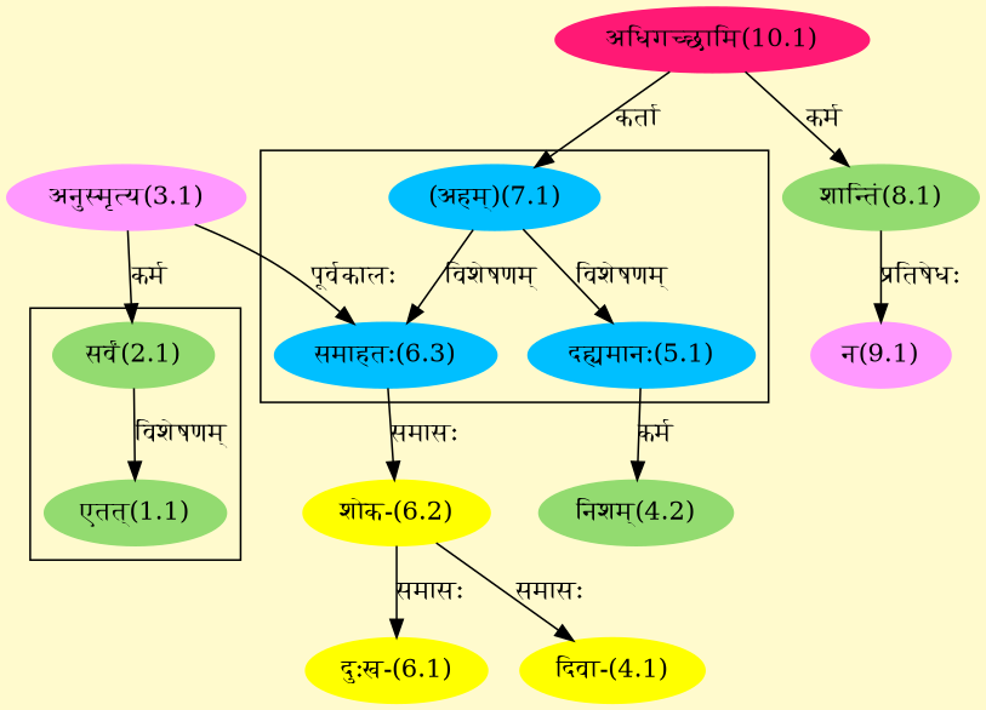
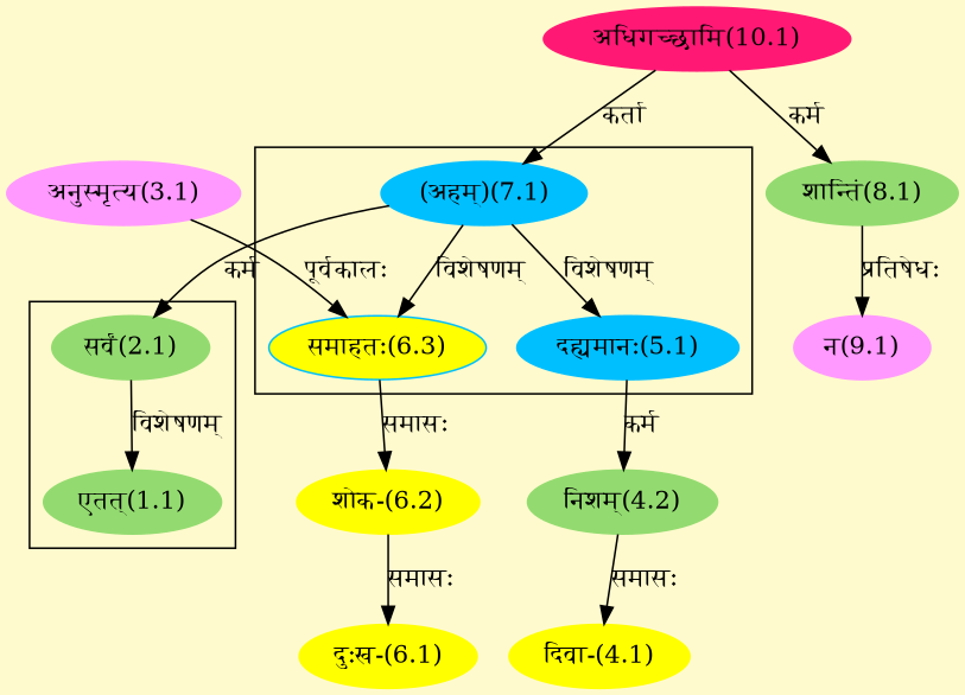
  digraph {
    bgcolor=lemonchiffon1
    compound=true
    rankdir=BT
    node [color="#93DB70" style=filled]
    edge [dir=back]
    n1 [label="एतत्(1.1)"]
    n2 [label="सर्वं(2.1)"]
    n3 [color="#00BFFF" label="दह्यमानः(5.1)"]
    n4 [color="#00BFFF" label="(अहम्)(7.1)"]
-   n5 [color="#00BFFF" label="समाहतः(6.3)"]
+   n5 [color="#00BFFF" label="समाहतः(6.3)" fillcolor="#FFFF00"]
    n6 [color="#FF99FF" label="अनुस्मृत्य(3.1)"]
    n7 [color="#FF1975" label="अधिगच्छामि(10.1)"]
    n8 [color="#FFFF00" label="दिवा-(4.1)"]
    n9 [label="निशम्(4.2)"]
    n10 [color="#FFFF00" label="दुःख-(6.1)"]
    n11 [color="#FFFF00" label="शोक-(6.2)"]
    n12 [label="शान्तिं(8.1)"]
    n13 [color="#FF99FF" label="न(9.1)"]
    subgraph cluster_1 {
      n1
      n2
    }
    subgraph cluster_2 {
      n3
      n4
      n5
    }
    n1 -> n2 [label="विशेषणम्"]
-   n2 -> n6 [label="कर्म"]
+   n2 -> n4 [label="कर्म"]
    n3 -> n4 [label="विशेषणम्"]
    n4 -> n7 [label="कर्ता"]
    n5 -> n4 [label="विशेषणम्"]
    n5 -> n6 [label="पूर्वकालः"]
-   n8 -> n11 [label="समासः"]
+   n8 -> n9 [label="समासः"]
    n9 -> n3 [label="कर्म"]
    n10 -> n11 [label="समासः"]
    n11 -> n5 [label="समासः"]
    n12 -> n7 [label="कर्म"]
    n13 -> n12 [label="प्रतिषेधः"]
  }
